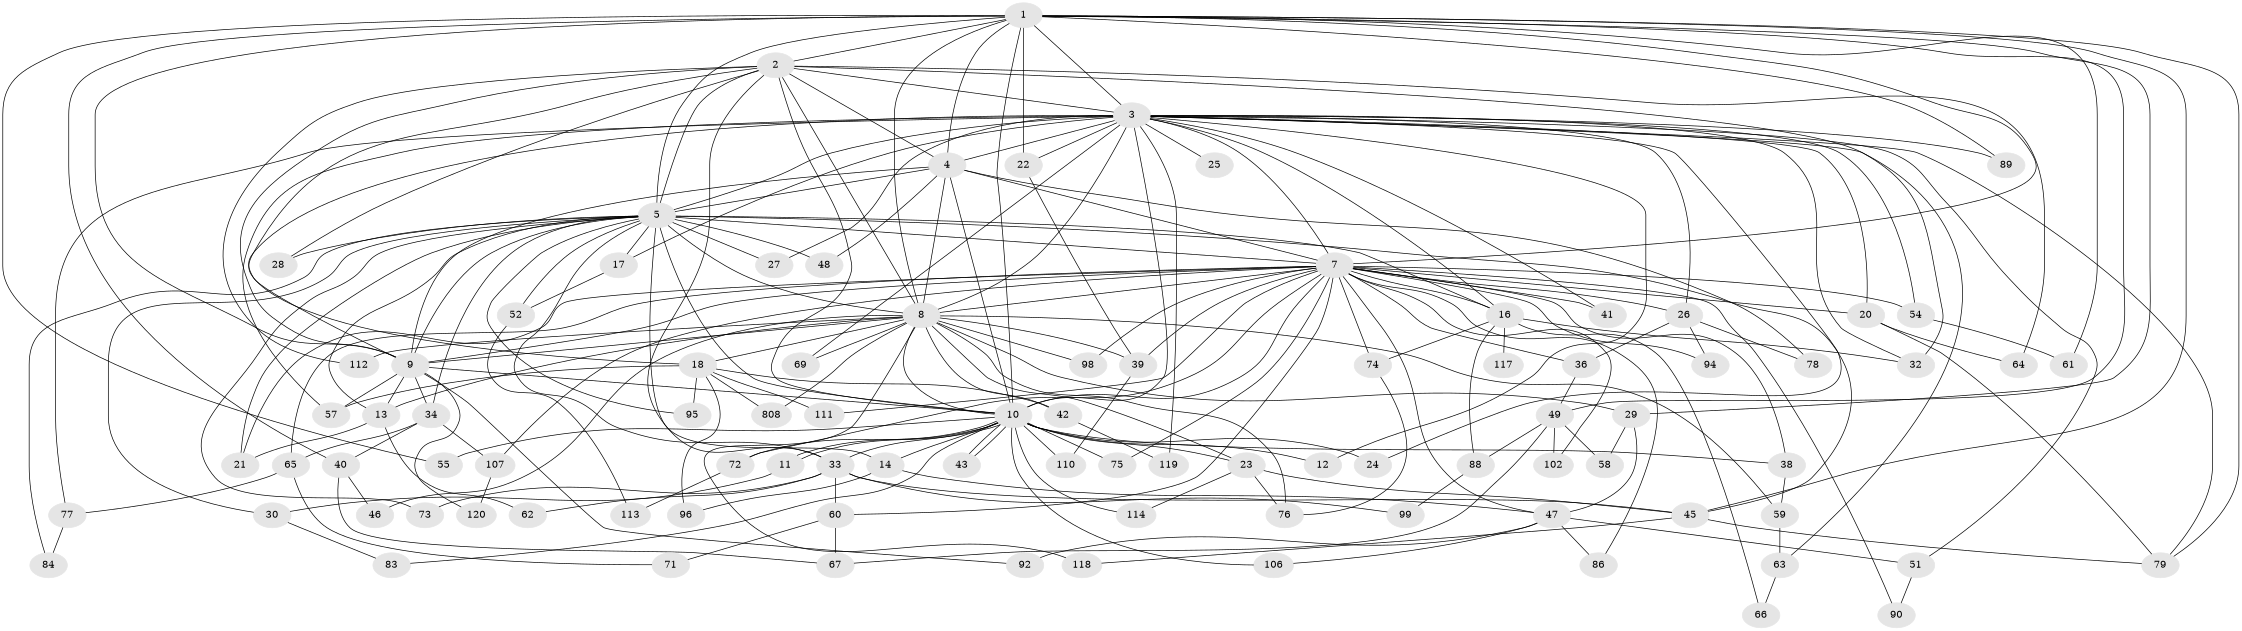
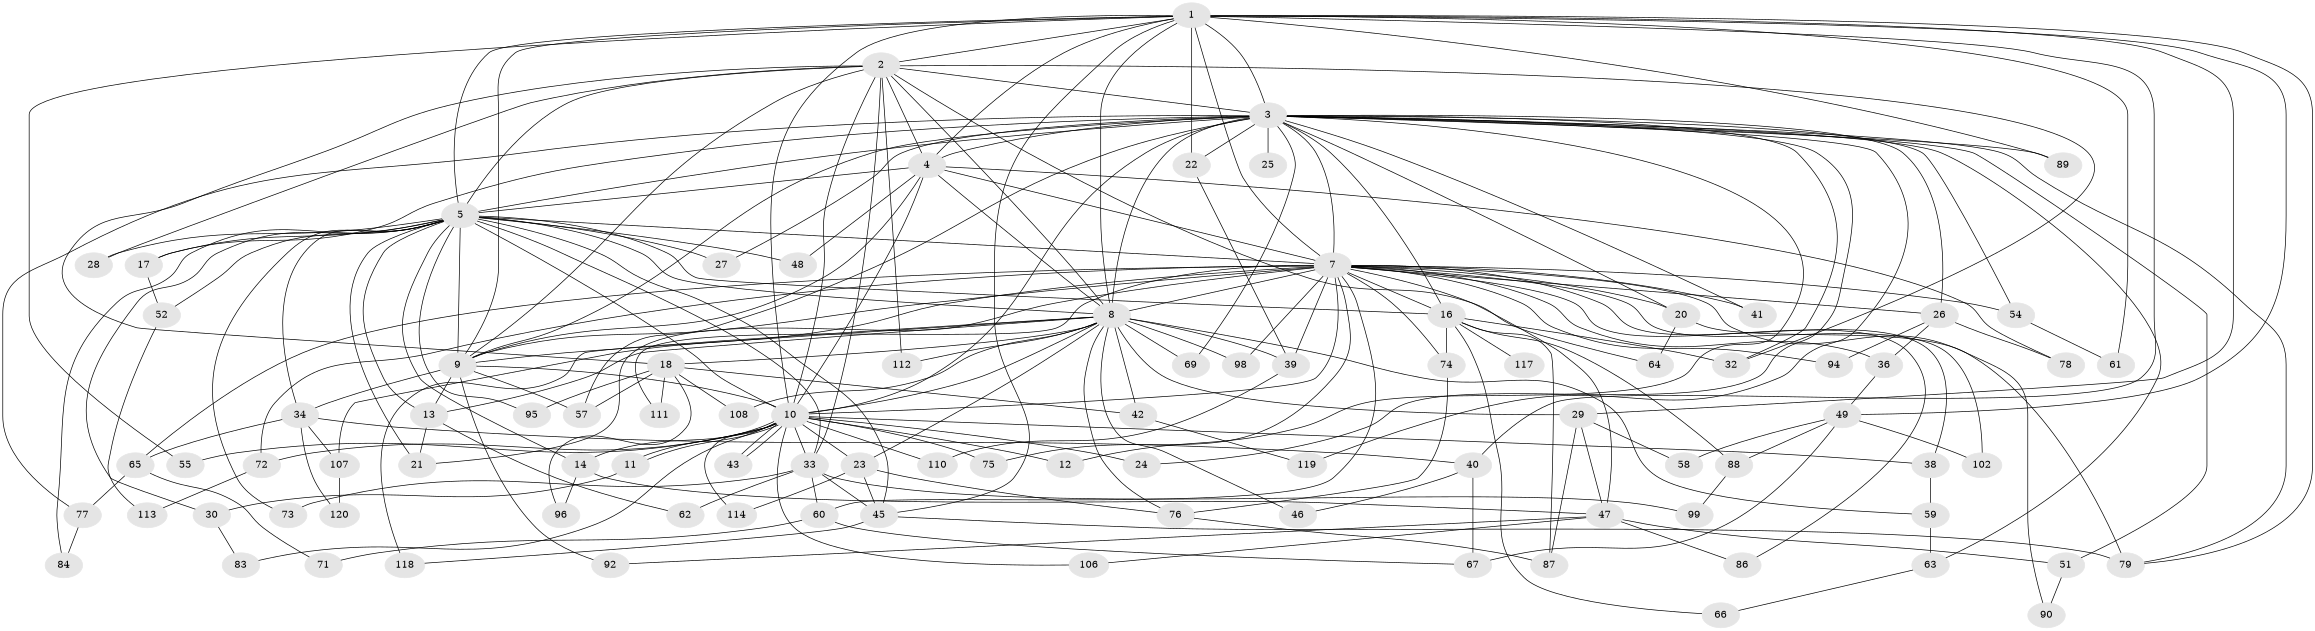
  graph {
    node [color=gray90 style=filled]
    1 [super="+19"]
    2 [super="+116"]
    3 [super="+6"]
    4 [super="+56"]
    5 [super="+101"]
    7 [super="+82"]
    8 [super="+15"]
    9 [super="+80"]
    10 [super="+97"]
    22
    29 [super="+115"]
    40
    45 [super="+68"]
    49
    55
    61
    79 [super="+93"]
    89
    18 [super="+104"]
    28
    32 [super="+91"]
    33 [super="+44"]
    64
    112
    12 [super="+53"]
    16 [super="+70"]
    17
    20 [super="+81"]
    24
    25
    26 [super="+31"]
    27
    41
    51
    54
    57
    63
    69
    77
    119
    48
    78
    13 [super="+35"]
    14
    21 [super="+100"]
    30
    34 [super="+37"]
    52
    73
    84
    95
    36
    38
    39 [super="+85"]
    47 [super="+109"]
    60
    65
    72
    74 [super="+103"]
    75
    86
    90
    94
    98
    102
    107
    111
    23 [super="+50"]
    42
    46
    59
    76
-   108 [label=808]
+   108
    118
    92
    120
    11
    43
    83
    106
    110
    114
+   87
    58
    67 [super="+105"]
    88
    96
    62
    99
    66
    117
    113
    71
    1 -- 2
    1 -- 3 [weight=2]
    1 -- 4
    1 -- 5 [weight=2]
    1 -- 7
    1 -- 8
    1 -- 9
    1 -- 10
    1 -- 22
    1 -- 29
    1 -- 40
    1 -- 45
    1 -- 49
    1 -- 55
    1 -- 61
    1 -- 79
    1 -- 89
    2 -- 3 [weight=2]
    2 -- 4
    2 -- 5
    2 -- 8 [weight=2]
    2 -- 9 [weight=2]
    2 -- 10
    2 -- 18
    2 -- 28
    2 -- 32
    2 -- 33
    2 -- 64
    2 -- 112
    3 -- 4 [weight=2]
    3 -- 5 [weight=2]
    3 -- 7 [weight=2]
    3 -- 8 [weight=2]
    3 -- 9 [weight=2]
    3 -- 10 [weight=3]
    3 -- 22
    3 -- 79
    3 -- 89
    3 -- 32
    3 -- 12
    3 -- 16
    3 -- 17
    3 -- 20
    3 -- 24
    3 -- 25 [weight=2]
    3 -- 26 [weight=2]
    3 -- 27
    3 -- 41
    3 -- 51
    3 -- 54
    3 -- 57
    3 -- 63
    3 -- 69
    3 -- 77
    3 -- 119
    4 -- 5 [weight=2]
    4 -- 7
    4 -- 8
    4 -- 9
    4 -- 10
    4 -- 48
    4 -- 78
    5 -- 7
    5 -- 8
    5 -- 9
    5 -- 10
    5 -- 45
    5 -- 28
    5 -- 33 [weight=2]
    5 -- 16
    5 -- 17
    5 -- 27
    5 -- 48
    5 -- 13
    5 -- 14
    5 -- 21
    5 -- 30
    5 -- 34 [weight=2]
    5 -- 52
    5 -- 73
    5 -- 84
    5 -- 95
    7 -- 8 [weight=2]
    7 -- 9
    7 -- 10 [weight=2]
    7 -- 16
    7 -- 20
    7 -- 26
    7 -- 41
    7 -- 54
    7 -- 21
    7 -- 36
    7 -- 38
    7 -- 39
    7 -- 47
    7 -- 60
    7 -- 65
    7 -- 72
    7 -- 74
    7 -- 75
    7 -- 86
    7 -- 90
    7 -- 94
    7 -- 98
    7 -- 102
    7 -- 107
    7 -- 111
    8 -- 9
    8 -- 10
    8 -- 29
    8 -- 18
    8 -- 112
    8 -- 69
    8 -- 13
    8 -- 39
    8 -- 98
    8 -- 23
    8 -- 42
    8 -- 46
    8 -- 59
    8 -- 76
    8 -- 108
    8 -- 118
    9 -- 10
    9 -- 57
    9 -- 13
    9 -- 34
    9 -- 92
-   9 -- 120
+   34 -- 120
    10 -- 55
    10 -- 33
    10 -- 12
    10 -- 24
    10 -- 14
    10 -- 38
    10 -- 72
    10 -- 75
    10 -- 23
    10 -- 11
    10 -- 11
    10 -- 43
    10 -- 43
    10 -- 83
    10 -- 106
    10 -- 110
    10 -- 114
    22 -- 39
    29 -- 47
+   29 -- 87
    29 -- 58
    40 -- 46
    40 -- 67
    45 -- 79
    45 -- 118
    49 -- 102
    49 -- 58
    49 -- 67
    49 -- 88
    18 -- 57
    18 -- 95
    18 -- 111
    18 -- 42
    18 -- 108
    18 -- 96
    33 -- 45
    33 -- 73
    33 -- 60
    33 -- 62
    33 -- 99
    16 -- 32
    16 -- 74
+   16 -- 87
    16 -- 88
    16 -- 66
    16 -- 117 [weight=2]
    17 -- 52
    20 -- 79
    20 -- 64
    26 -- 78
    26 -- 36
    26 -- 94
    51 -- 90
    54 -- 61
    63 -- 66
    77 -- 84
    13 -- 21
    13 -- 62
    14 -- 47
    14 -- 96
    30 -- 83
    34 -- 40
    34 -- 65
    34 -- 107
    52 -- 113
    36 -- 49
    38 -- 59
    39 -- 110
    47 -- 51
    47 -- 86
    47 -- 92
    47 -- 106
    60 -- 67
    60 -- 71
    65 -- 77
    65 -- 71
    72 -- 113
    74 -- 76
    107 -- 120
    23 -- 45
    23 -- 76
    23 -- 114
    42 -- 119
    59 -- 63
+   76 -- 87
    11 -- 30
    88 -- 99
  }
